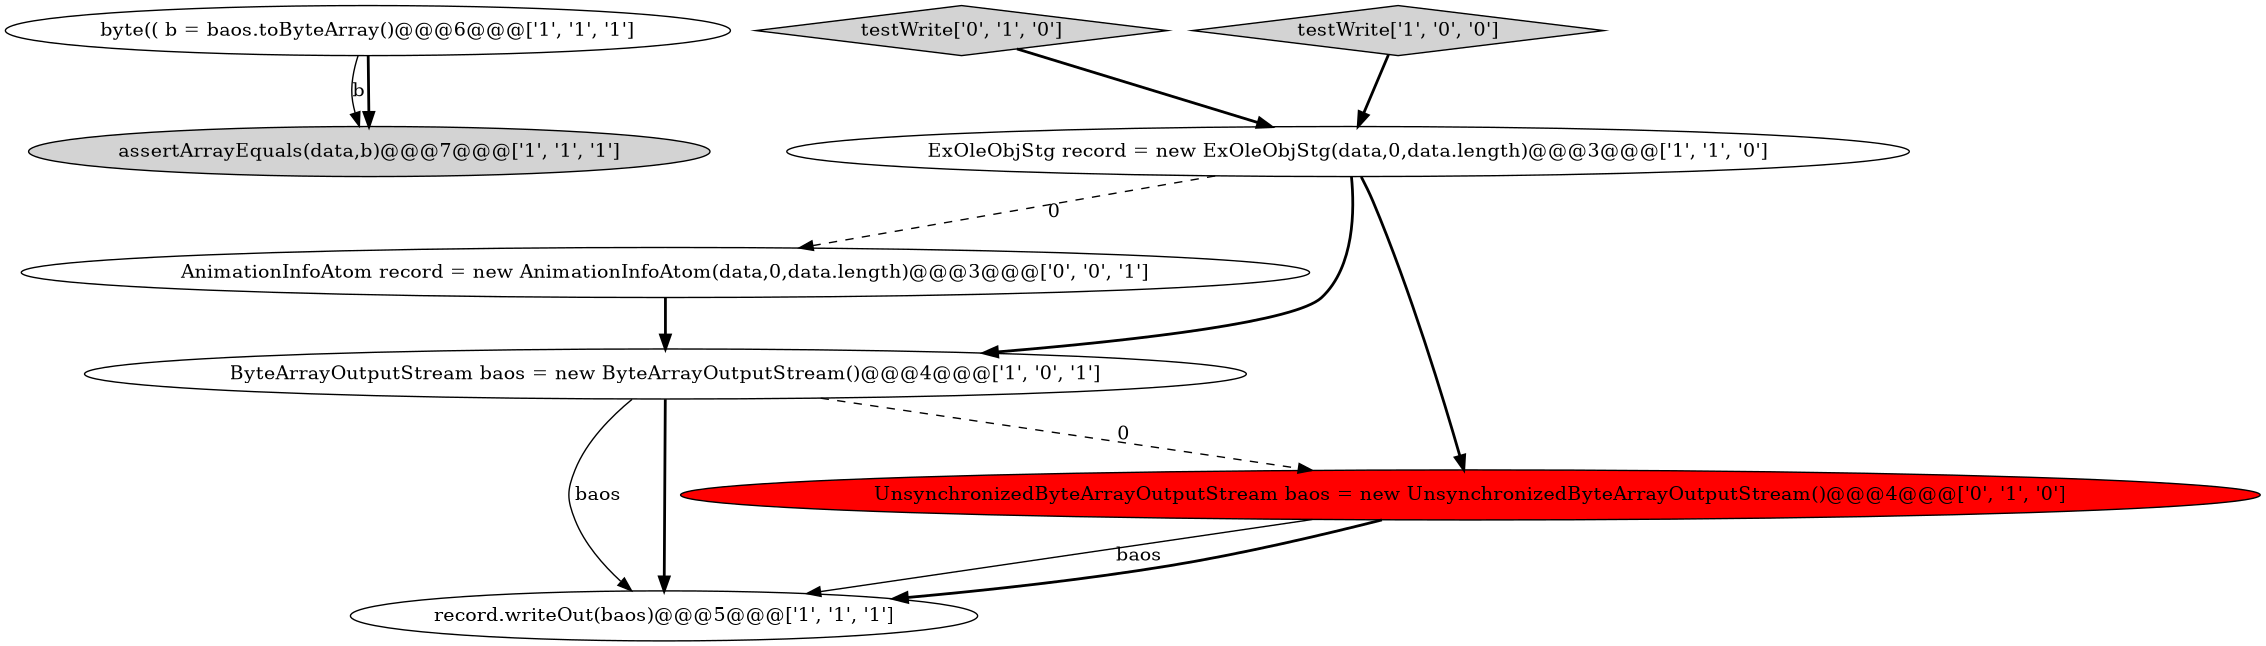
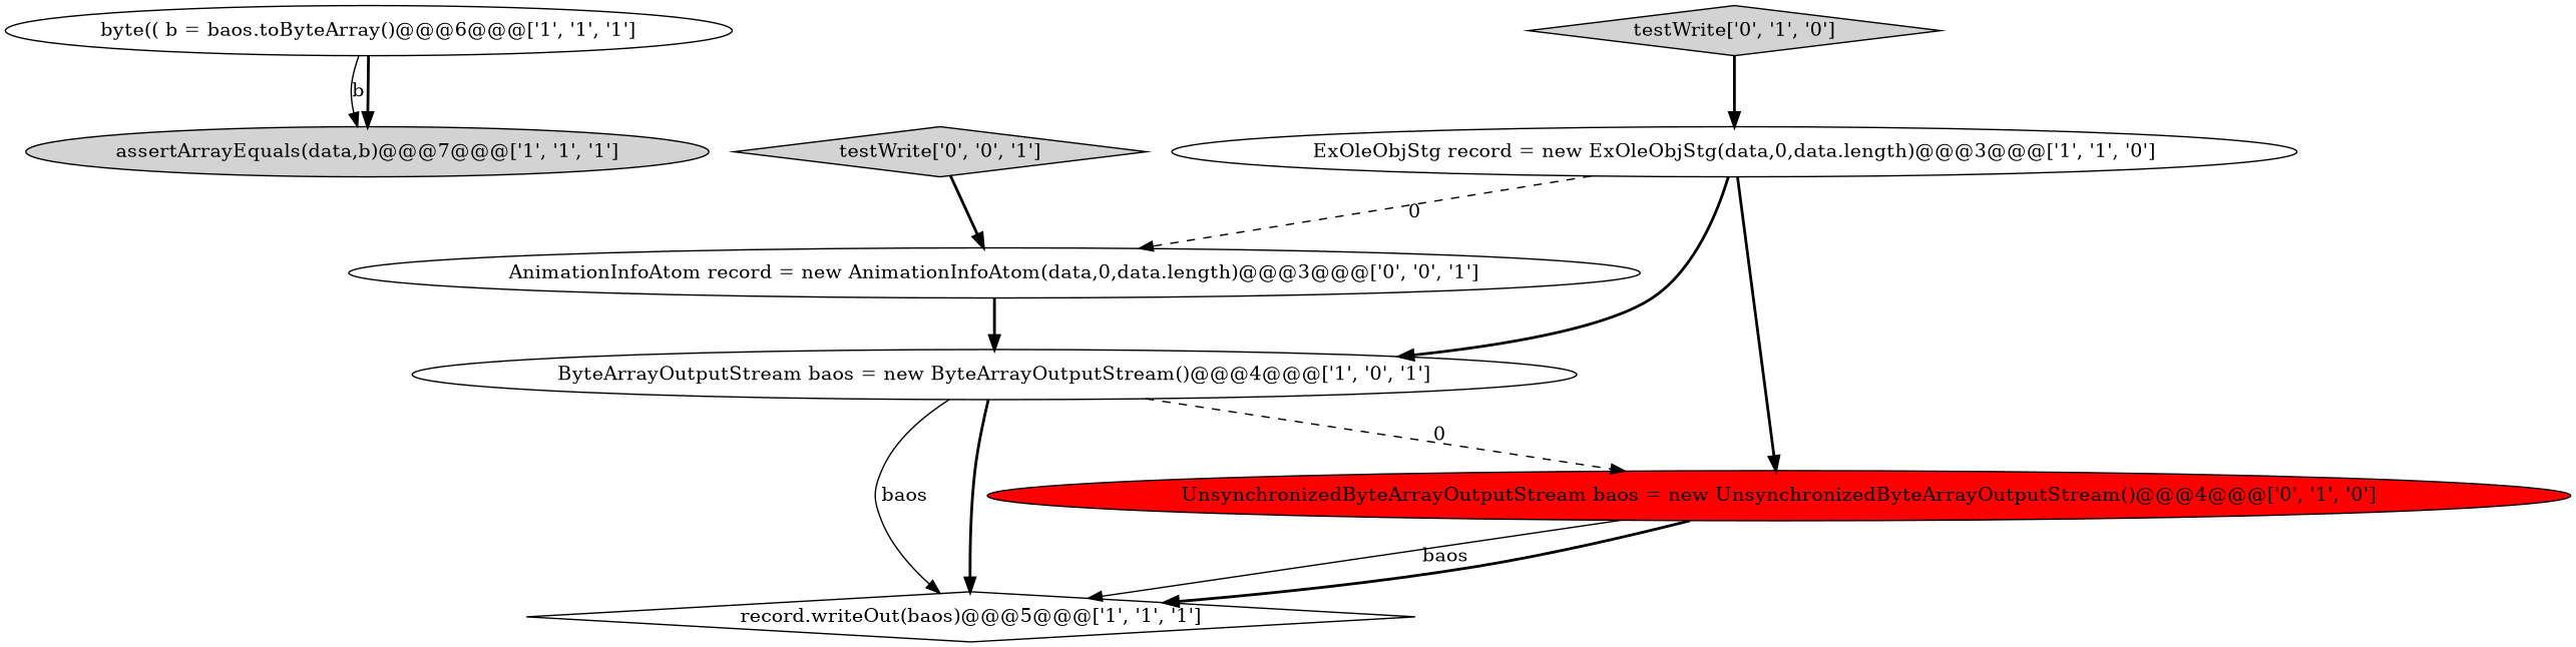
  digraph {
    node [fillcolor=white shape=ellipse style=filled]
    edge [style=bold]
    n1 [label="byte(( b = baos.toByteArray()@@@6@@@['1', '1', '1']"]
    n2 [fillcolor=lightgray label="assertArrayEquals(data,b)@@@7@@@['1', '1', '1']"]
    n3 [label="AnimationInfoAtom record = new AnimationInfoAtom(data,0,data.length)@@@3@@@['0', '0', '1']"]
    n4 [label="ByteArrayOutputStream baos = new ByteArrayOutputStream()@@@4@@@['1', '0', '1']"]
    n5 [fillcolor=red label="UnsynchronizedByteArrayOutputStream baos = new UnsynchronizedByteArrayOutputStream()@@@4@@@['0', '1', '0']"]
-   n6 [label="record.writeOut(baos)@@@5@@@['1', '1', '1']"]
+   n6 [label="record.writeOut(baos)@@@5@@@['1', '1', '1']" shape=diamond]
    n7 [label="ExOleObjStg record = new ExOleObjStg(data,0,data.length)@@@3@@@['1', '1', '0']"]
    n8 [fillcolor=lightgray label="testWrite['0', '1', '0']" shape=diamond]
-   n10 [fillcolor=lightgray label="testWrite['1', '0', '0']" shape=diamond]
+   n9 [fillcolor=lightgray label="testWrite['0', '0', '1']" shape=diamond]
    n1 -> n2 [label=b style=solid]
    n1 -> n2
    n3 -> n4
    n4 -> n5 [label=0 style=dashed]
    n4 -> n6 [label=baos style=solid]
    n4 -> n6
    n5 -> n6 [label=baos style=solid]
    n5 -> n6
    n7 -> n3 [label=0 style=dashed]
    n7 -> n4
    n7 -> n5
    n8 -> n7
-   n10 -> n7
+   n9 -> n3
  }
